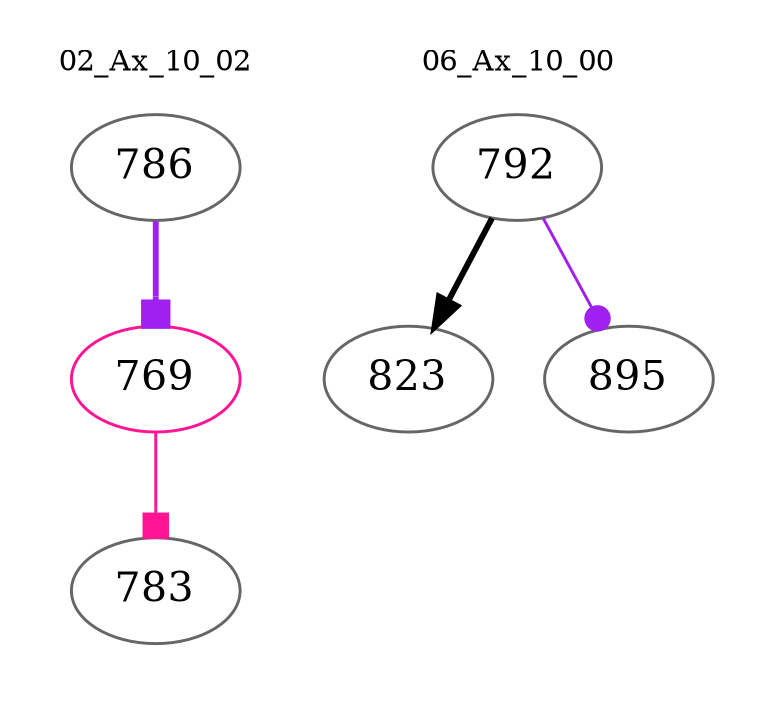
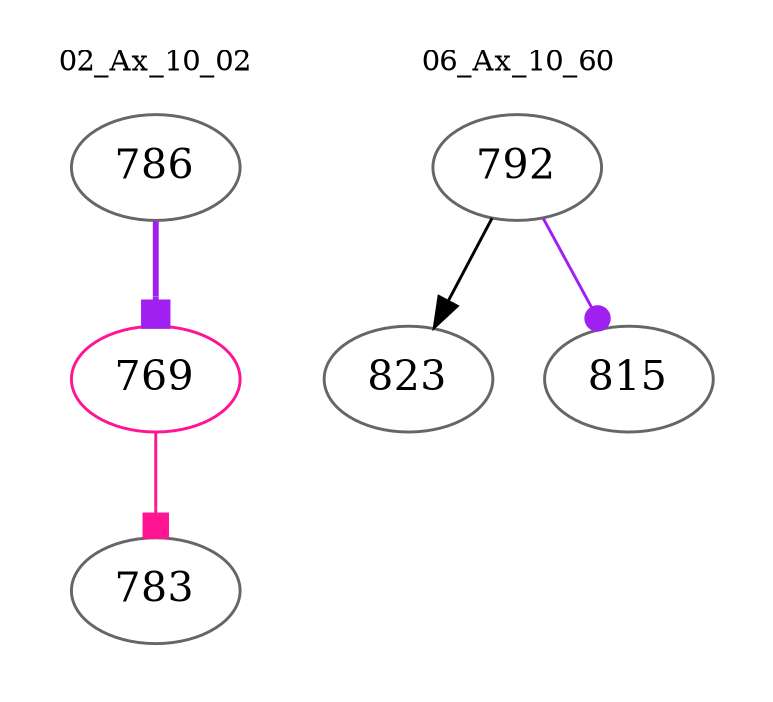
  digraph {
    node [color=gray40]
    edge [arrowhead=box color=purple style=solid]
    n1 [color=deeppink label=769]
    n2 [label=783]
    n3 [label=786]
    n4 [label=792]
    n5 [label=823]
-   n6 [label=895]
+   n6 [label=815]
    subgraph cluster_1 {
      color=white
      fontsize=10
      label="02_Ax_10_02"
      n1
      n2
      n3
    }
    subgraph cluster_2 {
      color=white
      fontsize=10
-     label="06_Ax_10_00"
+     label="06_Ax_10_60"
      n4
      n5
      n6
    }
    n1 -> n2 [color=deeppink]
    n3 -> n1 [style=bold]
-   n4 -> n5 [arrowhead=normal color=black style=bold]
+   n4 -> n5 [arrowhead=normal color=black]
    n4 -> n6 [arrowhead=dot]
  }
